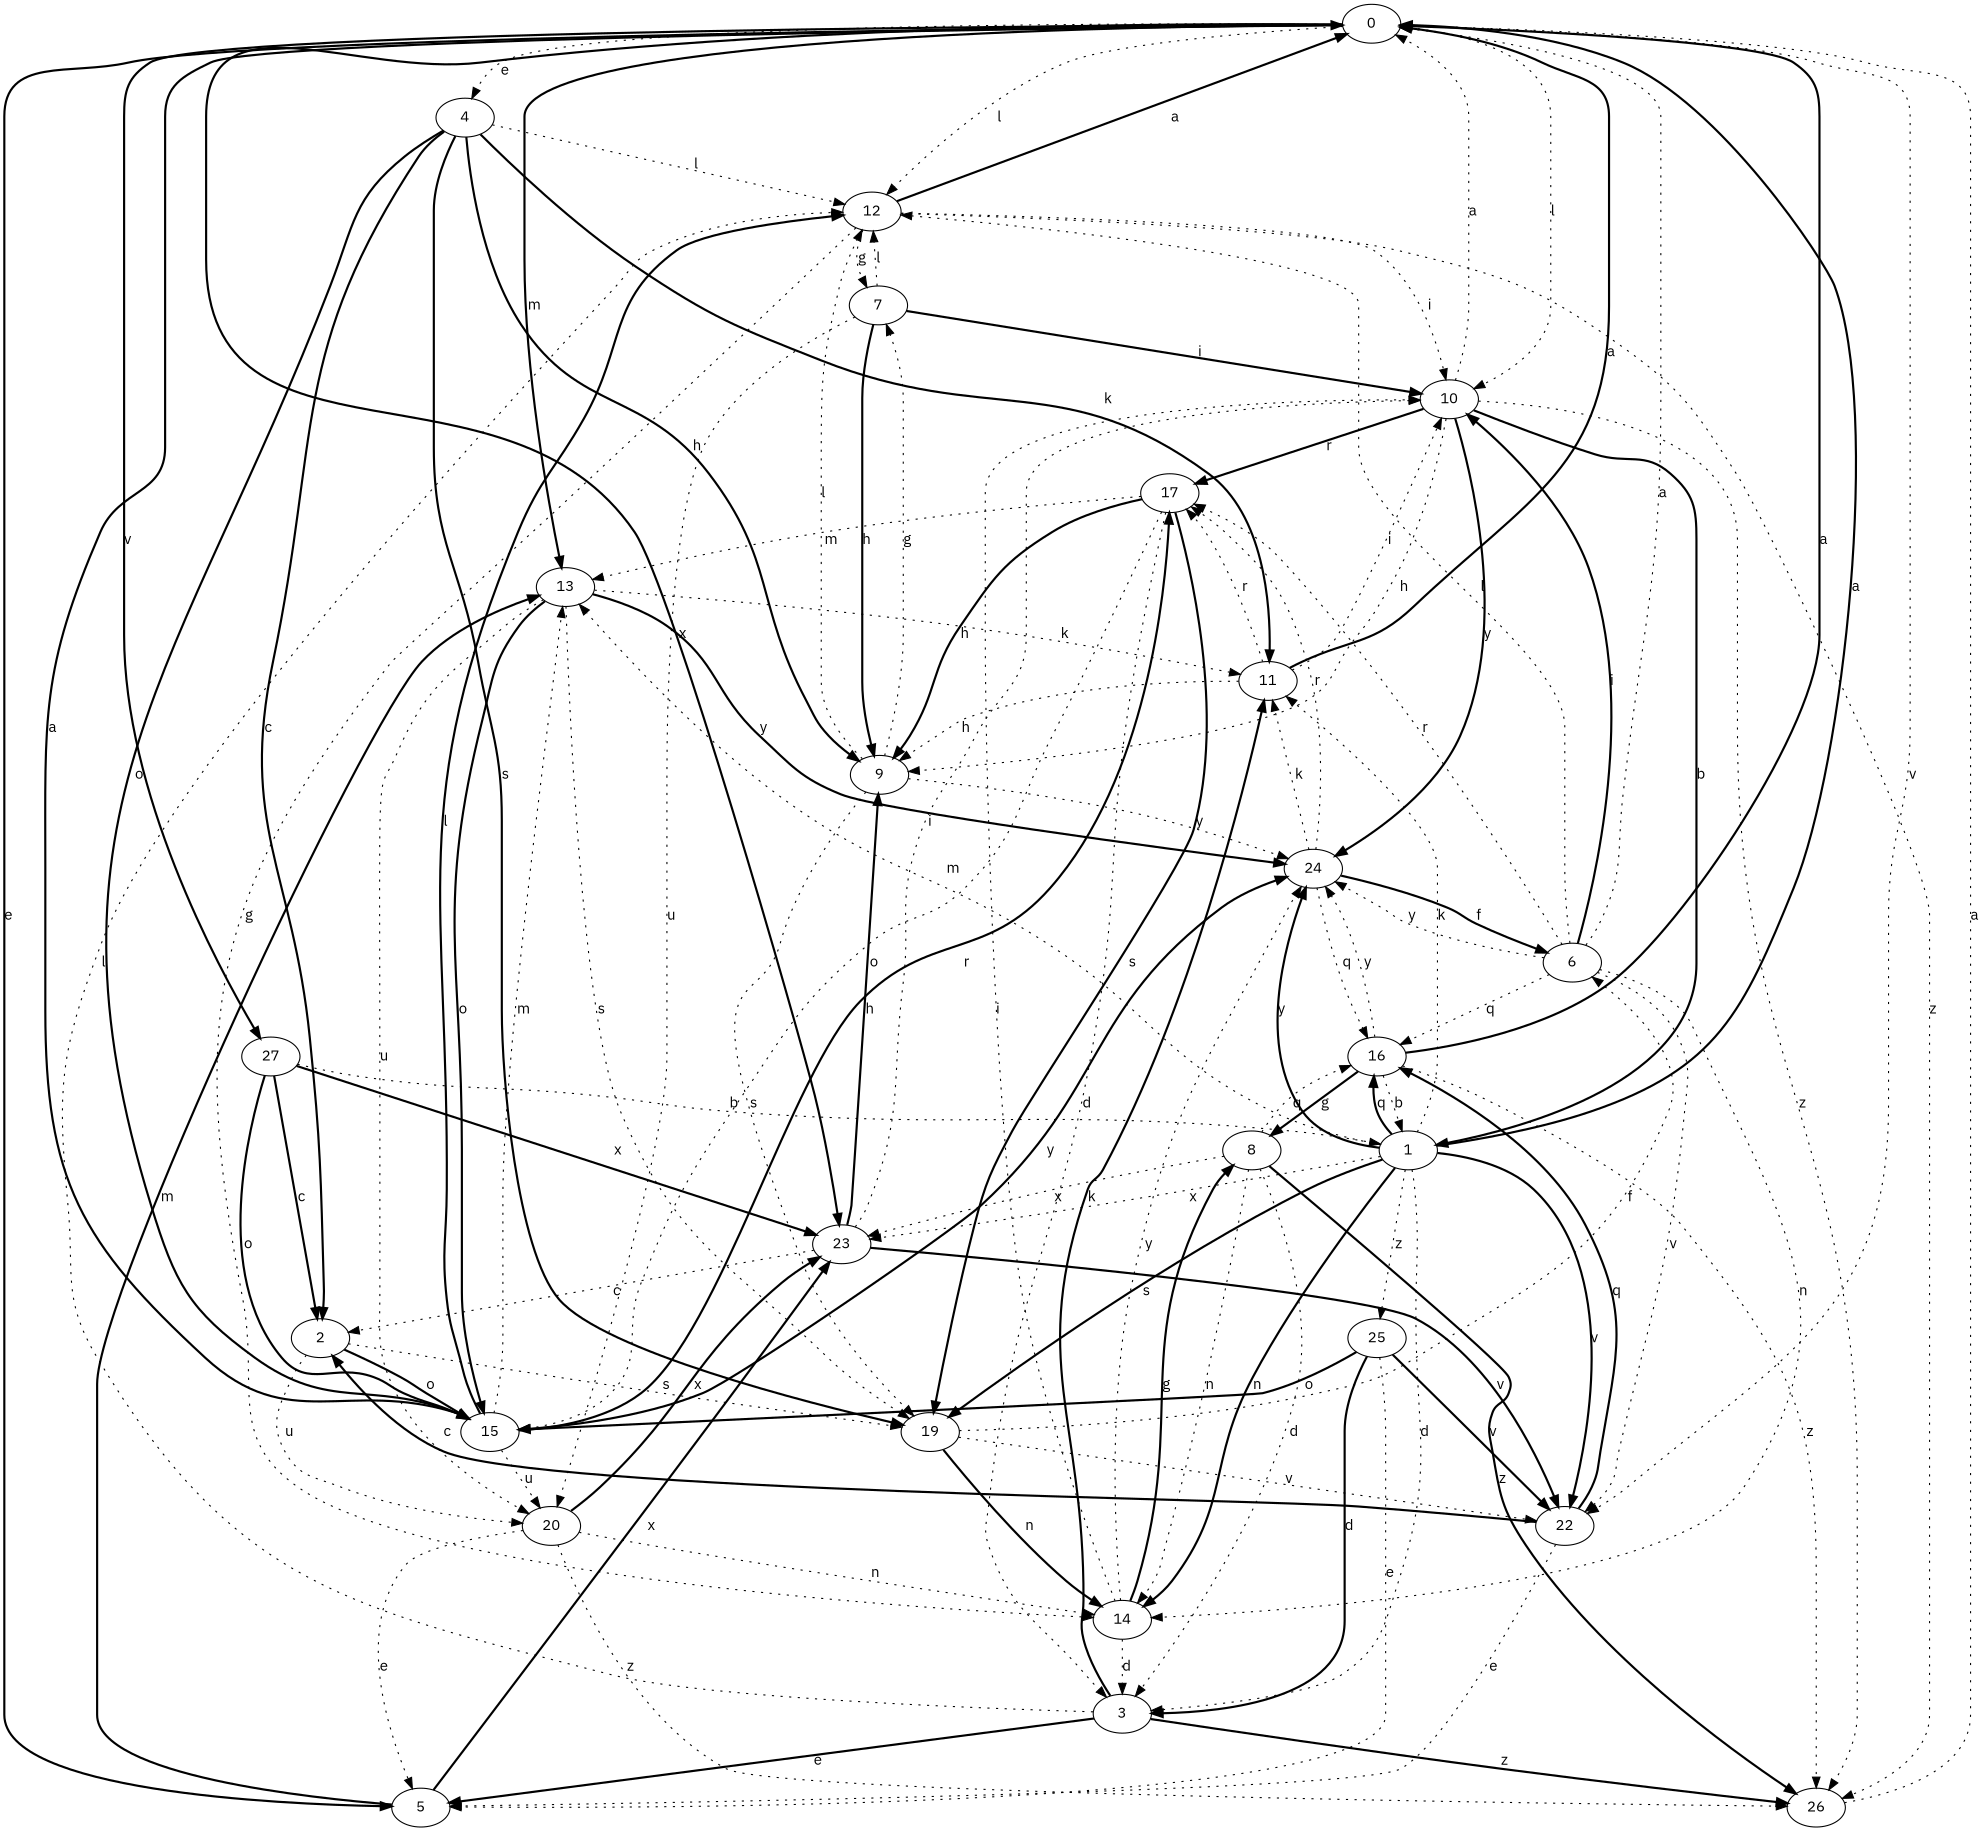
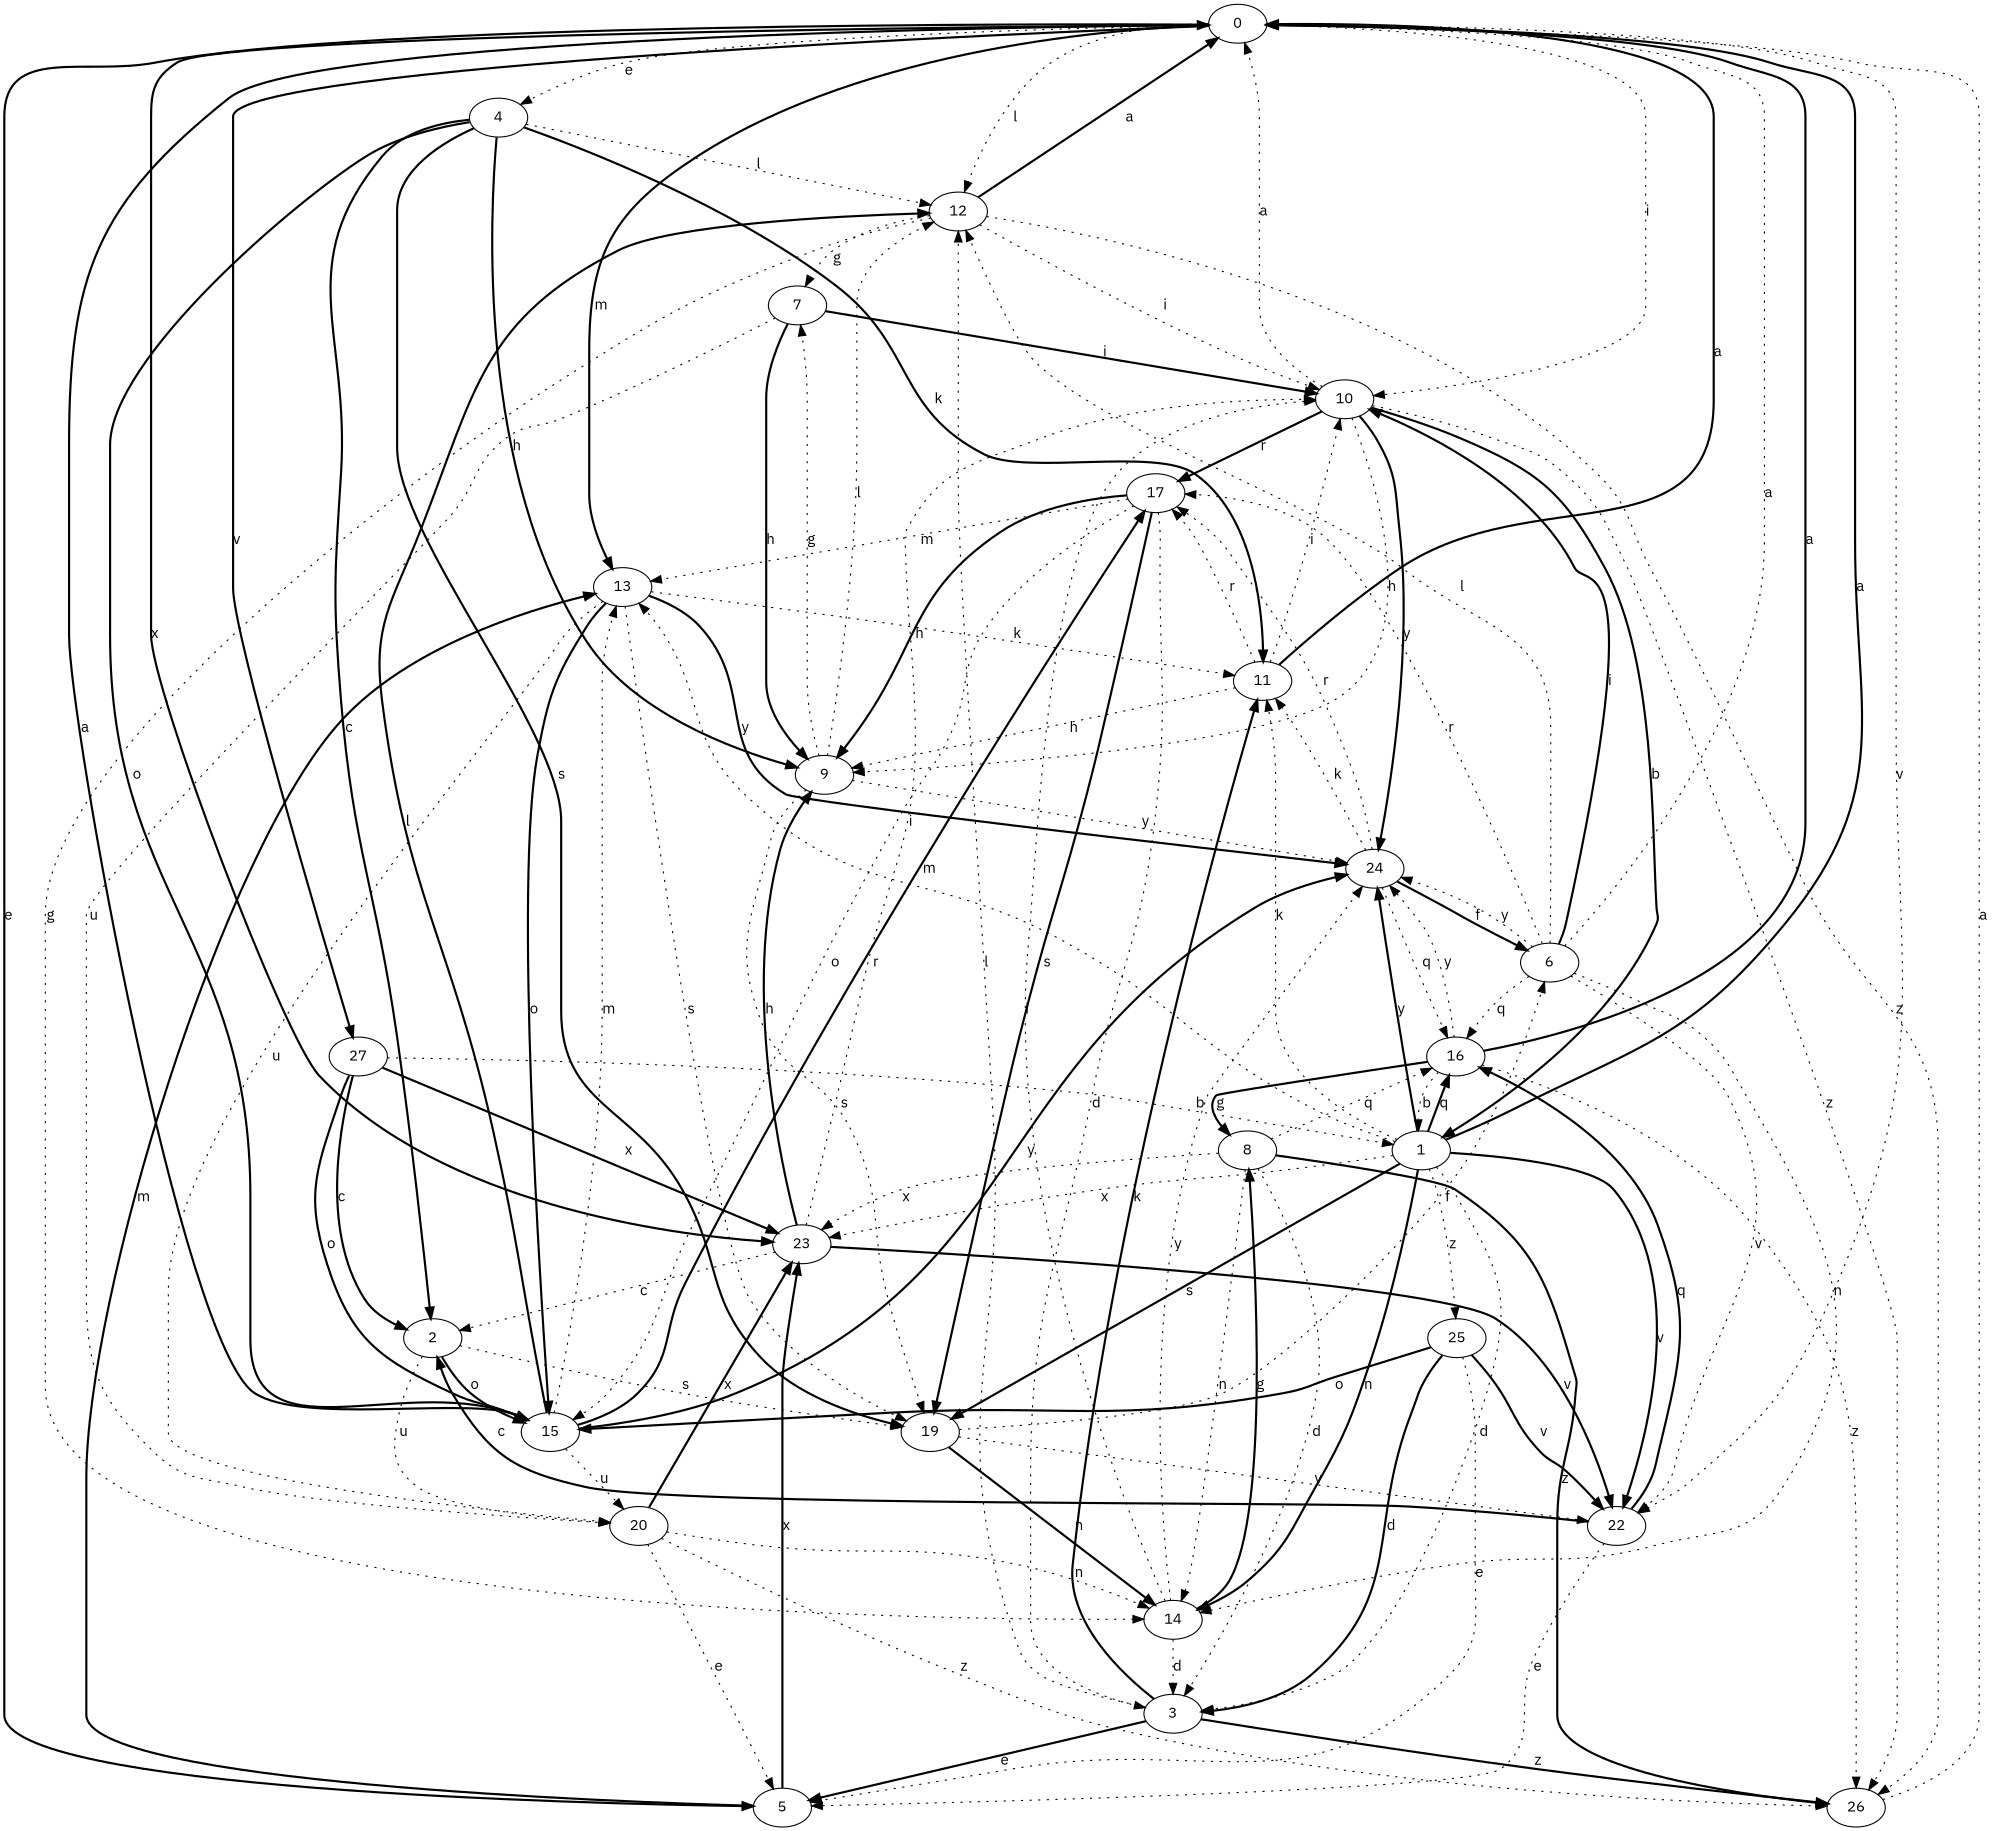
  strict digraph {
    fontname="IBM Plex Sans"
    node [fontname="IBM Plex Sans"]
    edge [fontname="IBM Plex Sans" style=dotted]
    0
    4
    5
    10
    12
    13
    n7 [label=27]
    22
    23
    11
    19
    2
    15
    9
    1
    24
    26
    17
    14
    7
    20
    16
    3
    25
    8
    6
    0 -> 4 [label=e]
    0 -> 5 [label=e style=bold]
-   0 -> 10 [label=l]
+   0 -> 10 [label=i]
    0 -> 12 [label=l]
    0 -> 13 [label=m style=bold]
    0 -> n7 [label=v style=bold]
    0 -> 22 [label=v]
    0 -> 23 [label=x style=bold]
    4 -> 12 [label=l]
    4 -> 11 [label=k style=bold]
    4 -> 19 [label=s style=bold]
    4 -> 2 [label=c style=bold]
    4 -> 15 [label=o style=bold]
    4 -> 9 [label=h style=bold]
    5 -> 13 [label=m style=bold]
    5 -> 23 [label=x style=bold]
    10 -> 0 [label=a]
    10 -> 9 [label=h]
    10 -> 1 [label=b style=bold]
    10 -> 24 [label=y style=bold]
    10 -> 26 [label=z]
    10 -> 17 [label=r style=bold]
    12 -> 0 [label=a style=bold]
    12 -> 10 [label=i]
    12 -> 26 [label=z]
    12 -> 14 [label=g]
    12 -> 7 [label=g]
    13 -> 11 [label=k]
    13 -> 19 [label=s]
    13 -> 15 [label=o style=bold]
    13 -> 24 [label=y style=bold]
    13 -> 20 [label=u]
    n7 -> 23 [label=x style=bold]
    n7 -> 2 [label=c style=bold]
    n7 -> 15 [label=o style=bold]
    n7 -> 1 [label=b]
    22 -> 5 [label=e]
    22 -> 2 [label=c style=bold]
    22 -> 16 [label=q style=bold]
    23 -> 10 [label=i]
    23 -> 22 [label=v style=bold]
    23 -> 2 [label=c]
    23 -> 9 [label=h style=bold]
    11 -> 0 [label=a style=bold]
    11 -> 10 [label=i]
    11 -> 9 [label=h]
    11 -> 17 [label=r]
    19 -> 22 [label=v]
    19 -> 14 [label=n style=bold]
    19 -> 6 [label=f]
    2 -> 19 [label=s]
    2 -> 15 [label=o style=bold]
    2 -> 20 [label=u]
    15 -> 0 [label=a style=bold]
    15 -> 12 [label=l style=bold]
    15 -> 13 [label=m]
    15 -> 24 [label=y style=bold]
    15 -> 17 [label=r style=bold]
    15 -> 20 [label=u]
    9 -> 12 [label=l]
    9 -> 19 [label=s]
    9 -> 24 [label=y]
    9 -> 7 [label=g]
    1 -> 0 [label=a style=bold]
    1 -> 13 [label=m]
    1 -> 22 [label=v style=bold]
    1 -> 23 [label=x]
    1 -> 11 [label=k]
    1 -> 19 [label=s style=bold]
    1 -> 24 [label=y style=bold]
    1 -> 14 [label=n style=bold]
    1 -> 16 [label=q style=bold]
    1 -> 3 [label=d]
    1 -> 25 [label=z]
    24 -> 11 [label=k]
    24 -> 17 [label=r]
    24 -> 16 [label=q]
    24 -> 6 [label=f style=bold]
    26 -> 0 [label=a]
    17 -> 13 [label=m]
    17 -> 19 [label=s style=bold]
    17 -> 15 [label=o]
    17 -> 9 [label=h style=bold]
    17 -> 3 [label=d]
    14 -> 10 [label=i]
    14 -> 24 [label=y]
    14 -> 3 [label=d]
    14 -> 8 [label=g style=bold]
    7 -> 10 [label=i style=bold]
-   7 -> 12 [label=l]
    7 -> 9 [label=h style=bold]
    7 -> 20 [label=u]
    20 -> 5 [label=e]
    20 -> 23 [label=x style=bold]
    20 -> 26 [label=z]
    20 -> 14 [label=n]
    16 -> 0 [label=a style=bold]
    16 -> 1 [label=b]
    16 -> 24 [label=y]
    16 -> 26 [label=z]
    16 -> 8 [label=g style=bold]
    3 -> 5 [label=e style=bold]
    3 -> 12 [label=l]
    3 -> 11 [label=k style=bold]
    3 -> 26 [label=z style=bold]
    25 -> 5 [label=e]
    25 -> 22 [label=v style=bold]
    25 -> 15 [label=o style=bold]
    25 -> 3 [label=d style=bold]
    8 -> 23 [label=x]
    8 -> 26 [label=z style=bold]
    8 -> 14 [label=n]
    8 -> 16 [label=q]
    8 -> 3 [label=d]
    6 -> 0 [label=a]
    6 -> 10 [label=i style=bold]
    6 -> 12 [label=l]
    6 -> 22 [label=v]
    6 -> 24 [label=y]
    6 -> 17 [label=r]
    6 -> 14 [label=n]
    6 -> 16 [label=q]
  }
